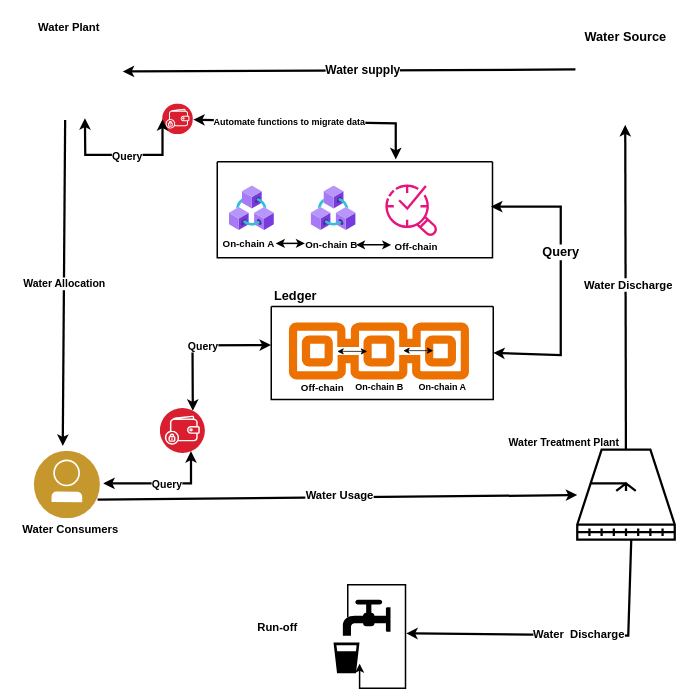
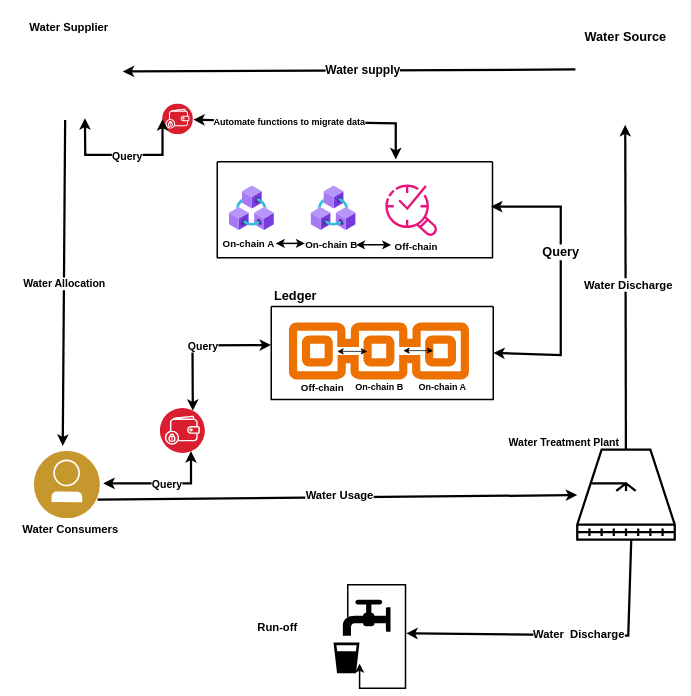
  <mxCell id="0" />
  <mxCell id="1" parent="0" />
  <mxCell id="2" value="" style="shape=image;html=1;verticalAlign=top;verticalLabelPosition=bottom;labelBackgroundColor=#ffffff;imageAspect=0;aspect=fixed;image=https://cdn3.iconfinder.com/data/icons/elements-icons/75/Icon_Element_Water_01-128.png" parent="1" vertex="1"><mxGeometry x="35" y="31" width="128" height="128" as="geometry" /></mxCell>
  <mxCell id="3" value="" style="image;aspect=fixed;perimeter=ellipsePerimeter;html=1;align=center;shadow=0;dashed=0;fontColor=#4277BB;labelBackgroundColor=default;fontSize=12;spacingTop=3;image=img/lib/ibm/blockchain/blockchain_developer.svg;" parent="1" vertex="1"><mxGeometry x="44" y="601" width="90" height="90" as="geometry" /></mxCell>
  <mxCell id="4" value="" style="shape=mxgraph.signs.food.drinking_water_2;html=1;pointerEvents=1;fillColor=#000000;strokeColor=none;verticalLabelPosition=bottom;verticalAlign=top;align=center;" parent="1" vertex="1"><mxGeometry x="444" y="799" width="76" height="98" as="geometry" /></mxCell>
  <mxCell id="5" value="" style="verticalLabelPosition=bottom;outlineConnect=0;align=center;dashed=0;html=1;verticalAlign=top;shape=mxgraph.pid.misc.cooling_tower_(wet-dry,_natural_draught);strokeWidth=3;" parent="1" vertex="1"><mxGeometry x="769" y="599" width="130" height="120" as="geometry" /></mxCell>
  <mxCell id="6" value="" style="image;aspect=fixed;perimeter=ellipsePerimeter;html=1;align=center;shadow=0;dashed=0;fontColor=#4277BB;labelBackgroundColor=default;fontSize=12;spacingTop=3;image=img/lib/ibm/blockchain/wallet.svg;" parent="1" vertex="1"><mxGeometry x="216" y="138" width="41" height="41" as="geometry" /></mxCell>
  <mxCell id="7" value="" style="shape=image;html=1;verticalAlign=top;verticalLabelPosition=bottom;labelBackgroundColor=#ffffff;imageAspect=0;aspect=fixed;image=https://cdn1.iconfinder.com/data/icons/unicons-line-vol-6/24/water-128.png;fontStyle=0;fontSize=10;align=center;fontFamily=Times New Roman;" parent="1" vertex="1"><mxGeometry x="769" y="38" width="128" height="128" as="geometry" /></mxCell>
  <mxCell id="8" style="edgeStyle=orthogonalEdgeStyle;rounded=0;orthogonalLoop=1;jettySize=auto;html=1;exitX=0.25;exitY=0.24;exitDx=0;exitDy=0;exitPerimeter=0;entryX=0.458;entryY=0.871;entryDx=0;entryDy=0;entryPerimeter=0;strokeWidth=2;" parent="1" source="4" target="4" edge="1"><mxGeometry relative="1" as="geometry" /></mxCell>
  <mxCell id="9" value="" style="image;aspect=fixed;perimeter=ellipsePerimeter;html=1;align=center;shadow=0;dashed=0;fontColor=#4277BB;labelBackgroundColor=default;fontSize=12;spacingTop=3;image=img/lib/ibm/blockchain/wallet.svg;" parent="1" vertex="1"><mxGeometry x="213" y="544" width="60" height="60" as="geometry" /></mxCell>
  <mxCell id="10" value="" style="swimlane;startSize=0;strokeWidth=2;" parent="1" vertex="1"><mxGeometry x="289" y="215" width="367" height="128" as="geometry" /></mxCell>
  <mxCell id="11" value="" style="image;aspect=fixed;html=1;points=[];align=center;fontSize=12;image=img/lib/azure2/blockchain/Azure_Blockchain_Service.svg;" parent="10" vertex="1"><mxGeometry x="16" y="32" width="60" height="60" as="geometry" /></mxCell>
  <mxCell id="12" value="" style="image;aspect=fixed;html=1;points=[];align=center;fontSize=12;image=img/lib/azure2/blockchain/Azure_Blockchain_Service.svg;" parent="10" vertex="1"><mxGeometry x="125" y="32" width="60" height="60" as="geometry" /></mxCell>
  <mxCell id="13" value="" style="sketch=0;outlineConnect=0;fontColor=#232F3E;gradientColor=none;fillColor=#E7157B;strokeColor=none;dashed=0;verticalLabelPosition=bottom;verticalAlign=top;align=center;html=1;fontSize=12;fontStyle=0;aspect=fixed;pointerEvents=1;shape=mxgraph.aws4.systems_manager_opscenter;" parent="10" vertex="1"><mxGeometry x="224" y="29" width="70" height="70" as="geometry" /></mxCell>
  <mxCell id="14" value="&lt;b&gt;&lt;font style=&quot;font-size: 13px;&quot;&gt;On-chain A&lt;/font&gt;&lt;/b&gt;" style="text;html=1;align=center;verticalAlign=middle;whiteSpace=wrap;rounded=0;" parent="10" vertex="1"><mxGeometry x="6" y="94" width="72" height="30" as="geometry" /></mxCell>
  <mxCell id="15" value="&lt;b&gt;&lt;font style=&quot;font-size: 13px;&quot;&gt;Off-chain&lt;/font&gt;&lt;/b&gt;" style="text;html=1;align=center;verticalAlign=middle;resizable=0;points=[];autosize=1;strokeColor=none;fillColor=none;" parent="10" vertex="1"><mxGeometry x="227" y="99" width="75" height="28" as="geometry" /></mxCell>
  <mxCell id="16" value="" style="endArrow=classic;startArrow=classic;html=1;rounded=0;strokeWidth=2;" parent="10" edge="1"><mxGeometry width="50" height="50" relative="1" as="geometry"><mxPoint x="78" y="109" as="sourcePoint" /><mxPoint x="117" y="109" as="targetPoint" /></mxGeometry></mxCell>
  <mxCell id="17" value="" style="endArrow=classic;startArrow=classic;html=1;rounded=0;strokeWidth=2;" parent="10" edge="1"><mxGeometry width="50" height="50" relative="1" as="geometry"><mxPoint x="185" y="110.92" as="sourcePoint" /><mxPoint x="232" y="111" as="targetPoint" /></mxGeometry></mxCell>
  <mxCell id="18" value="&lt;font style=&quot;font-size: 13px;&quot;&gt;&lt;b&gt;On-chain B&lt;/b&gt;&lt;/font&gt;" style="text;html=1;align=center;verticalAlign=middle;resizable=0;points=[];autosize=1;strokeColor=none;fillColor=none;" parent="10" vertex="1"><mxGeometry x="108" y="96" width="87" height="28" as="geometry" /></mxCell>
  <mxCell id="19" value="" style="endArrow=classic;html=1;rounded=0;strokeWidth=3;exitX=-0.019;exitY=0.423;exitDx=0;exitDy=0;exitPerimeter=0;" parent="1" source="7" target="2" edge="1"><mxGeometry width="50" height="50" relative="1" as="geometry"><mxPoint x="161" y="87" as="sourcePoint" /><mxPoint x="665" y="87" as="targetPoint" /></mxGeometry></mxCell>
  <mxCell id="20" value="&lt;b&gt;&lt;font style=&quot;font-size: 16px;&quot;&gt;Water supply&lt;/font&gt;&lt;/b&gt;" style="edgeLabel;html=1;align=center;verticalAlign=middle;resizable=0;points=[];" parent="19" vertex="1" connectable="0"><mxGeometry x="-0.06" y="-1" relative="1" as="geometry"><mxPoint as="offset" /></mxGeometry></mxCell>
  <mxCell id="21" value="" style="endArrow=classic;html=1;rounded=0;exitX=0.4;exitY=1.005;exitDx=0;exitDy=0;exitPerimeter=0;strokeWidth=3;" parent="1" source="2" edge="1"><mxGeometry width="50" height="50" relative="1" as="geometry"><mxPoint x="93" y="273" as="sourcePoint" /><mxPoint x="83" y="594" as="targetPoint" /></mxGeometry></mxCell>
  <mxCell id="22" value="&lt;b&gt;&lt;font style=&quot;font-size: 14px;&quot;&gt;Water Allocation&lt;/font&gt;&lt;/b&gt;" style="edgeLabel;html=1;align=center;verticalAlign=middle;resizable=0;points=[];" parent="21" vertex="1" connectable="0"><mxGeometry x="0.005" relative="1" as="geometry"><mxPoint as="offset" /></mxGeometry></mxCell>
  <mxCell id="23" value="" style="swimlane;startSize=0;strokeWidth=2;" parent="1" vertex="1"><mxGeometry x="361" y="408" width="296" height="124" as="geometry" /></mxCell>
  <mxCell id="24" value="" style="sketch=0;outlineConnect=0;fontColor=#232F3E;gradientColor=none;fillColor=#ED7100;strokeColor=none;dashed=0;verticalLabelPosition=bottom;verticalAlign=top;align=center;html=1;fontSize=12;fontStyle=0;aspect=fixed;shape=mxgraph.aws4.blockchain_resource;" parent="23" vertex="1"><mxGeometry x="23.6" y="21.04" width="240" height="76.93" as="geometry" /></mxCell>
  <mxCell id="25" value="&lt;b&gt;On-chain B&lt;/b&gt;" style="text;html=1;align=center;verticalAlign=middle;resizable=0;points=[];autosize=1;strokeColor=none;fillColor=none;" parent="23" vertex="1"><mxGeometry x="100" y="92" width="88" height="32" as="geometry" /></mxCell>
  <mxCell id="26" value="" style="endArrow=classic;startArrow=classic;html=1;rounded=0;entryX=0.435;entryY=0.507;entryDx=0;entryDy=0;entryPerimeter=0;" parent="23" target="24" edge="1"><mxGeometry width="50" height="50" relative="1" as="geometry"><mxPoint x="88" y="60" as="sourcePoint" /><mxPoint x="128" y="55" as="targetPoint" /><Array as="points"><mxPoint x="96" y="60" /></Array></mxGeometry></mxCell>
  <mxCell id="27" value="" style="endArrow=classic;startArrow=classic;html=1;rounded=0;entryX=0.435;entryY=0.507;entryDx=0;entryDy=0;entryPerimeter=0;" parent="23" edge="1"><mxGeometry width="50" height="50" relative="1" as="geometry"><mxPoint x="176" y="59" as="sourcePoint" /><mxPoint x="216" y="59" as="targetPoint" /><Array as="points"><mxPoint x="184" y="59" /></Array></mxGeometry></mxCell>
  <mxCell id="28" value="&lt;b&gt;&lt;font style=&quot;font-size: 17px;&quot;&gt;Ledger&lt;/font&gt;&lt;/b&gt;" style="text;html=1;align=center;verticalAlign=middle;resizable=0;points=[];autosize=1;strokeColor=none;fillColor=none;" parent="1" vertex="1"><mxGeometry x="353" y="375" width="80" height="40" as="geometry" /></mxCell>
  <mxCell id="29" value="&lt;b&gt;&lt;font style=&quot;font-size: 13px;&quot;&gt;Off-chain&lt;/font&gt;&lt;/b&gt;" style="text;html=1;align=center;verticalAlign=middle;resizable=0;points=[];autosize=1;strokeColor=none;fillColor=none;" parent="1" vertex="1"><mxGeometry x="389" y="496" width="80" height="40" as="geometry" /></mxCell>
  <mxCell id="30" value="&lt;b&gt;On-chain A&lt;/b&gt;" style="text;html=1;align=center;verticalAlign=middle;resizable=0;points=[];autosize=1;strokeColor=none;fillColor=none;" parent="1" vertex="1"><mxGeometry x="545" y="500" width="88" height="32" as="geometry" /></mxCell>
  <mxCell id="31" value="" style="endArrow=classic;html=1;rounded=0;exitX=1;exitY=0.75;exitDx=0;exitDy=0;strokeWidth=3;" parent="1" source="3" target="5" edge="1"><mxGeometry width="50" height="50" relative="1" as="geometry"><mxPoint x="235" y="662" as="sourcePoint" /><mxPoint x="733" y="694" as="targetPoint" /></mxGeometry></mxCell>
  <mxCell id="32" value="&lt;b&gt;&lt;font style=&quot;font-size: 15px;&quot;&gt;Water Usage&lt;/font&gt;&lt;/b&gt;" style="edgeLabel;html=1;align=center;verticalAlign=middle;resizable=0;points=[];" parent="31" vertex="1" connectable="0"><mxGeometry x="0.008" y="4" relative="1" as="geometry"><mxPoint as="offset" /></mxGeometry></mxCell>
  <mxCell id="33" value="" style="endArrow=classic;html=1;rounded=0;strokeWidth=3;entryX=0.5;entryY=1;entryDx=0;entryDy=0;" parent="1" source="5" target="7" edge="1"><mxGeometry width="50" height="50" relative="1" as="geometry"><mxPoint x="848" y="140" as="sourcePoint" /><mxPoint x="672" y="204" as="targetPoint" /></mxGeometry></mxCell>
  <mxCell id="34" value="&lt;b&gt;&lt;font style=&quot;font-size: 15px;&quot;&gt;Water Discharge&lt;/font&gt;&lt;/b&gt;" style="edgeLabel;html=1;align=center;verticalAlign=middle;resizable=0;points=[];" parent="33" vertex="1" connectable="0"><mxGeometry x="0.015" y="-3" relative="1" as="geometry"><mxPoint as="offset" /></mxGeometry></mxCell>
  <mxCell id="35" value="" style="endArrow=classic;html=1;rounded=0;exitX=0.4;exitY=1.005;exitDx=0;exitDy=0;exitPerimeter=0;strokeWidth=3;" parent="1" edge="1"><mxGeometry width="50" height="50" relative="1" as="geometry"><mxPoint x="841" y="719" as="sourcePoint" /><mxPoint x="541" y="844" as="targetPoint" /><Array as="points"><mxPoint x="837" y="847" /></Array></mxGeometry></mxCell>
  <mxCell id="36" value="&lt;b&gt;&lt;font style=&quot;font-size: 15px;&quot;&gt;Water&amp;nbsp; Discharge&lt;/font&gt;&lt;/b&gt;" style="edgeLabel;html=1;align=center;verticalAlign=middle;resizable=0;points=[];" parent="35" vertex="1" connectable="0"><mxGeometry x="-0.079" y="-3" relative="1" as="geometry"><mxPoint as="offset" /></mxGeometry></mxCell>
  <mxCell id="37" value="" style="endArrow=classic;startArrow=classic;html=1;rounded=0;entryX=0.606;entryY=0.986;entryDx=0;entryDy=0;entryPerimeter=0;exitX=0;exitY=0.5;exitDx=0;exitDy=0;strokeWidth=3;" parent="1" source="6" target="2" edge="1"><mxGeometry width="50" height="50" relative="1" as="geometry"><mxPoint x="110" y="209" as="sourcePoint" /><mxPoint x="160" y="159" as="targetPoint" /><Array as="points"><mxPoint x="216" y="206" /><mxPoint x="113" y="206" /></Array></mxGeometry></mxCell>
  <mxCell id="38" value="&lt;b&gt;&lt;font style=&quot;font-size: 14px;&quot;&gt;Query&lt;/font&gt;&lt;/b&gt;" style="edgeLabel;html=1;align=center;verticalAlign=middle;resizable=0;points=[];" parent="37" vertex="1" connectable="0"><mxGeometry x="-0.05" y="1" relative="1" as="geometry"><mxPoint as="offset" /></mxGeometry></mxCell>
  <mxCell id="39" value="" style="endArrow=classic;startArrow=classic;html=1;rounded=0;strokeWidth=3;" parent="1" edge="1"><mxGeometry width="50" height="50" relative="1" as="geometry"><mxPoint x="257" y="159" as="sourcePoint" /><mxPoint x="527" y="212" as="targetPoint" /><Array as="points"><mxPoint x="527" y="164" /></Array></mxGeometry></mxCell>
  <mxCell id="40" value="&lt;b&gt;&lt;font style=&quot;font-size: 12px;&quot;&gt;Automate functions to migrate data&lt;/font&gt;&lt;/b&gt;" style="edgeLabel;html=1;align=center;verticalAlign=middle;resizable=0;points=[];" parent="39" vertex="1" connectable="0"><mxGeometry x="-0.195" y="-1" relative="1" as="geometry"><mxPoint as="offset" /></mxGeometry></mxCell>
  <mxCell id="41" value="" style="endArrow=classic;startArrow=classic;html=1;rounded=0;exitX=0;exitY=0.5;exitDx=0;exitDy=0;strokeWidth=3;" parent="1" edge="1"><mxGeometry width="50" height="50" relative="1" as="geometry"><mxPoint x="254" y="601" as="sourcePoint" /><mxPoint x="137" y="644" as="targetPoint" /><Array as="points"><mxPoint x="254" y="644" /></Array></mxGeometry></mxCell>
  <mxCell id="42" value="&lt;b&gt;&lt;font style=&quot;font-size: 14px;&quot;&gt;Query&lt;/font&gt;&lt;/b&gt;" style="edgeLabel;html=1;align=center;verticalAlign=middle;resizable=0;points=[];" parent="41" vertex="1" connectable="0"><mxGeometry x="-0.05" y="1" relative="1" as="geometry"><mxPoint as="offset" /></mxGeometry></mxCell>
  <mxCell id="43" value="" style="endArrow=classic;startArrow=classic;html=1;rounded=0;entryX=0.75;entryY=0;entryDx=0;entryDy=0;exitX=-0.001;exitY=0.416;exitDx=0;exitDy=0;strokeWidth=3;exitPerimeter=0;" parent="1" source="23" target="9" edge="1"><mxGeometry width="50" height="50" relative="1" as="geometry"><mxPoint x="225" y="460" as="sourcePoint" /><mxPoint x="122" y="458" as="targetPoint" /><Array as="points"><mxPoint x="256" y="460" /></Array></mxGeometry></mxCell>
  <mxCell id="44" value="&lt;b&gt;&lt;font style=&quot;font-size: 14px;&quot;&gt;Query&lt;/font&gt;&lt;/b&gt;" style="edgeLabel;html=1;align=center;verticalAlign=middle;resizable=0;points=[];" parent="43" vertex="1" connectable="0"><mxGeometry x="-0.05" y="1" relative="1" as="geometry"><mxPoint as="offset" /></mxGeometry></mxCell>
  <mxCell id="45" value="&lt;b&gt;&lt;font style=&quot;font-size: 15px;&quot;&gt;Run-off&lt;/font&gt;&lt;/b&gt;" style="text;html=1;align=center;verticalAlign=middle;resizable=0;points=[];autosize=1;strokeColor=none;fillColor=none;" parent="1" vertex="1"><mxGeometry x="333" y="820" width="71" height="30" as="geometry" /></mxCell>
  <mxCell id="46" value="&lt;b&gt;&lt;font style=&quot;font-size: 15px;&quot;&gt;Water Consumers&lt;/font&gt;&lt;/b&gt;" style="text;html=1;align=center;verticalAlign=middle;resizable=0;points=[];autosize=1;strokeColor=none;fillColor=none;" parent="1" vertex="1"><mxGeometry x="20" y="689" width="146" height="30" as="geometry" /></mxCell>
- <mxCell id="47" value="&lt;b&gt;&lt;font style=&quot;font-size: 15px;&quot;&gt;Water Plant&lt;/font&gt;&lt;/b&gt;" style="text;html=1;align=center;verticalAlign=middle;resizable=0;points=[];autosize=1;strokeColor=none;fillColor=none;" parent="1" vertex="1"><mxGeometry x="29" y="20" width="123" height="30" as="geometry" /></mxCell>
+ <mxCell id="47" value="&lt;b&gt;&lt;font style=&quot;font-size: 15px;&quot;&gt;Water Supplier&lt;/font&gt;&lt;/b&gt;" style="text;html=1;align=center;verticalAlign=middle;resizable=0;points=[];autosize=1;strokeColor=none;fillColor=none;" parent="1" vertex="1"><mxGeometry x="29" y="20" width="123" height="30" as="geometry" /></mxCell>
  <mxCell id="48" value="&lt;b&gt;&lt;font style=&quot;font-size: 17px;&quot;&gt;Water Source&lt;/font&gt;&lt;/b&gt;" style="text;html=1;align=center;verticalAlign=middle;resizable=0;points=[];autosize=1;strokeColor=none;fillColor=none;" parent="1" vertex="1"><mxGeometry x="769" y="33" width="127" height="32" as="geometry" /></mxCell>
  <mxCell id="49" value="&lt;b&gt;&lt;font style=&quot;font-size: 14px;&quot;&gt;Water Treatment Plant&lt;/font&gt;&lt;/b&gt;" style="text;html=1;align=center;verticalAlign=middle;resizable=0;points=[];autosize=1;strokeColor=none;fillColor=none;" parent="1" vertex="1"><mxGeometry x="668" y="575" width="165" height="29" as="geometry" /></mxCell>
  <mxCell id="50" value="" style="endArrow=classic;startArrow=classic;html=1;rounded=0;strokeWidth=3;entryX=1;entryY=0.5;entryDx=0;entryDy=0;" edge="1" parent="1" target="23"><mxGeometry width="50" height="50" relative="1" as="geometry"><mxPoint x="654" y="275" as="sourcePoint" /><mxPoint x="749" y="482" as="targetPoint" /><Array as="points"><mxPoint x="747" y="275" /><mxPoint x="747" y="473" /></Array></mxGeometry></mxCell>
  <mxCell id="51" value="&lt;b style=&quot;&quot;&gt;&lt;font style=&quot;font-size: 17px;&quot;&gt;Query&lt;/font&gt;&lt;/b&gt;" style="edgeLabel;html=1;align=center;verticalAlign=middle;resizable=0;points=[];" vertex="1" connectable="0" parent="50"><mxGeometry x="-0.195" y="-1" relative="1" as="geometry"><mxPoint as="offset" /></mxGeometry></mxCell>
